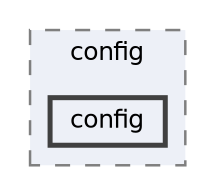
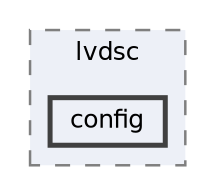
  digraph {
    compound=true
    n1 [color=grey25 fillcolor="#edf0f7" fontname=Helvetica fontsize=10 height=0.2 label=config shape=box style="filled,bold" width=0.4]
    subgraph cluster_1 {
      bgcolor="#edf0f7"
      fontname=Helvetica
      fontsize=10
-     label=config
+     label=lvdsc
      pencolor=grey50
      style="filled,dashed"
      n1
    }
  }
